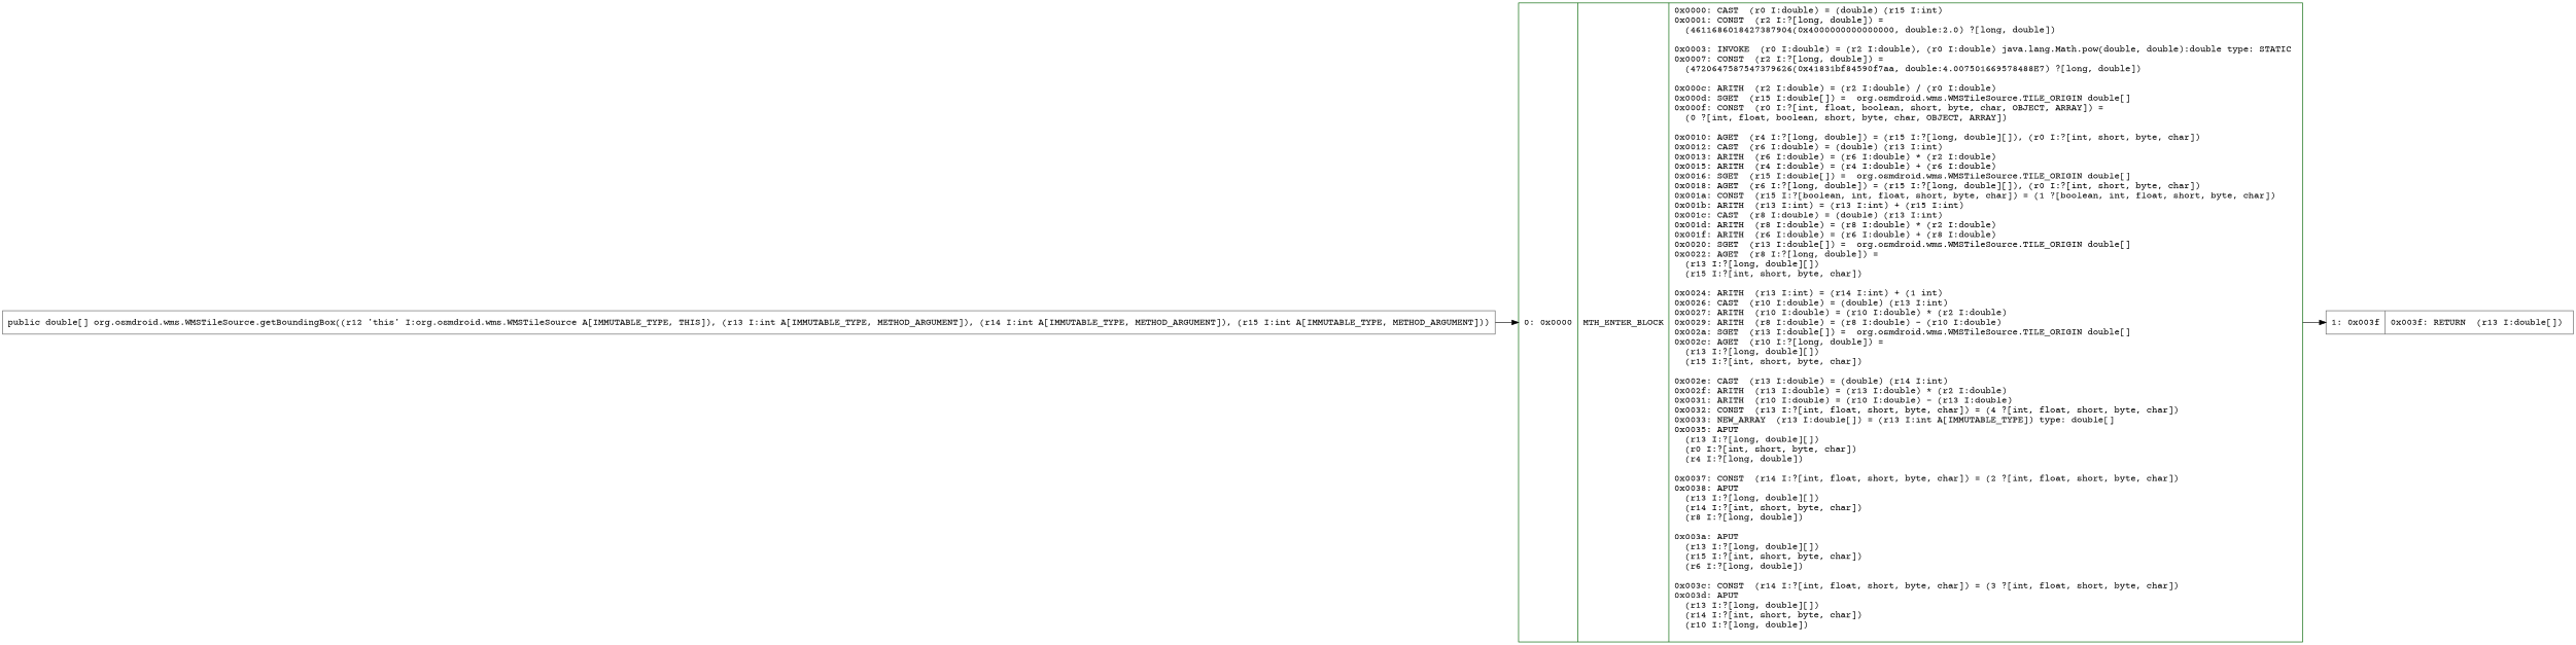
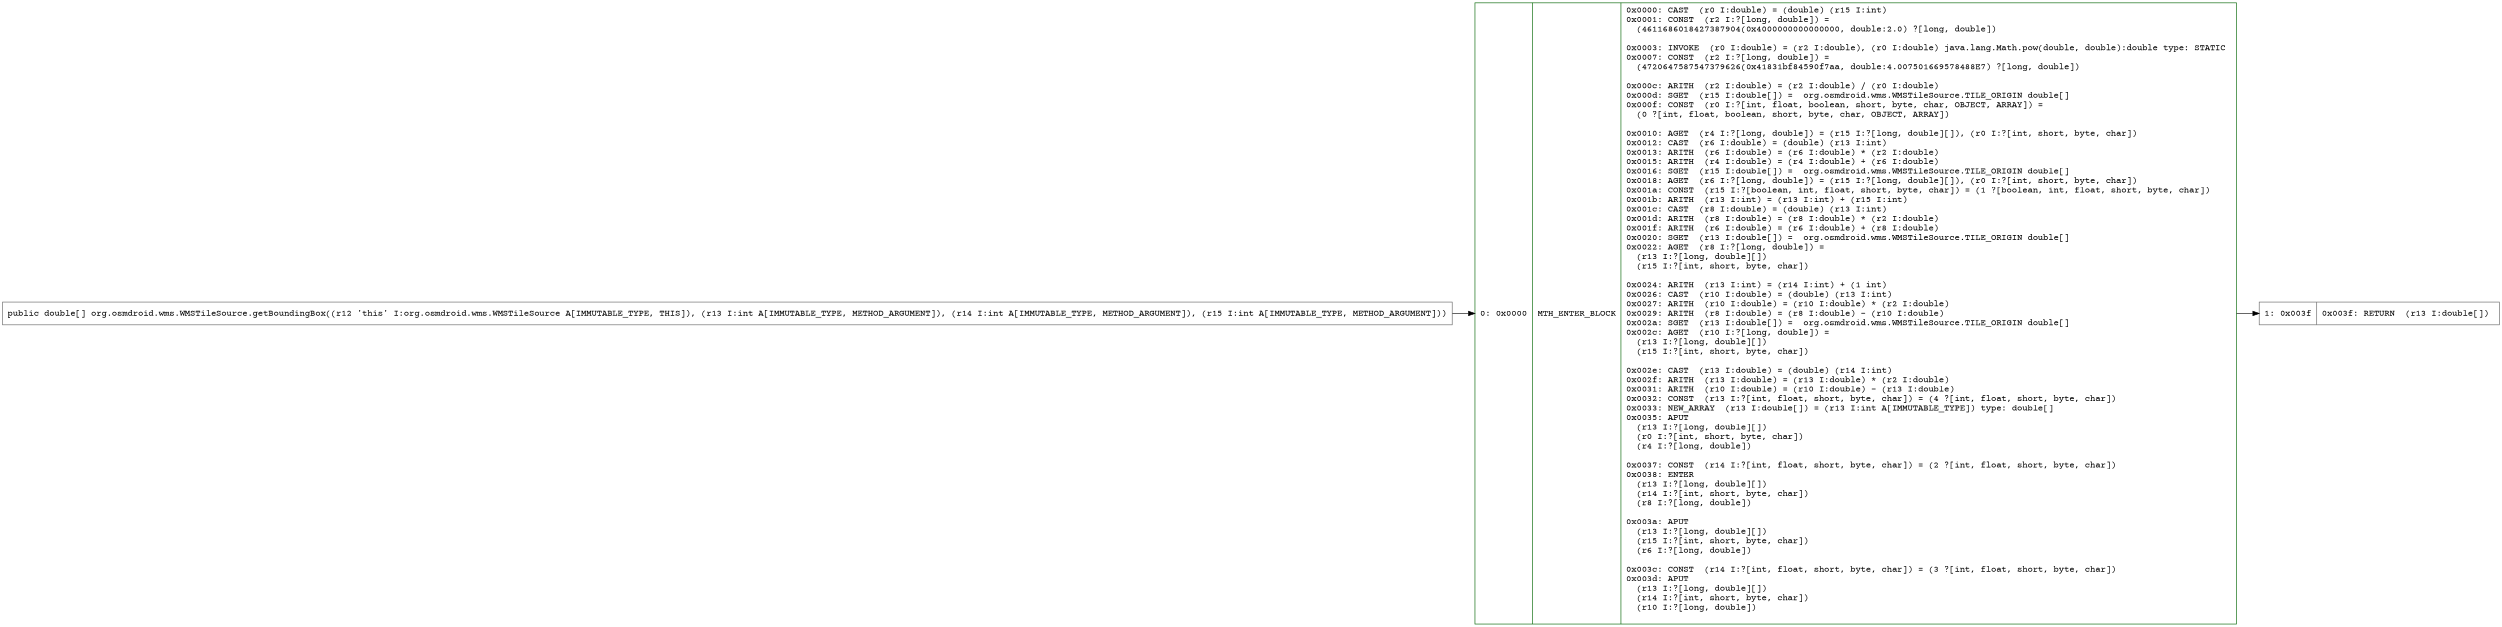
  digraph {
    rankdir=LR
    fontname="Courier Prime"
    node [shape=record color=gray40 fontname="Courier Prime"]
    edge [fontname="Courier Prime"]
-   n1 [label="{0\:\ 0x0000|MTH_ENTER_BLOCK\l|0x0000: CAST  (r0 I:double) = (double) (r15 I:int) \l0x0001: CONST  (r2 I:?[long, double]) = \l  (4611686018427387904(0x4000000000000000, double:2.0) ?[long, double])\l \l0x0003: INVOKE  (r0 I:double) = (r2 I:double), (r0 I:double) java.lang.Math.pow(double, double):double type: STATIC \l0x0007: CONST  (r2 I:?[long, double]) = \l  (4720647587547379626(0x41831bf84590f7aa, double:4.007501669578488E7) ?[long, double])\l \l0x000c: ARITH  (r2 I:double) = (r2 I:double) \/ (r0 I:double) \l0x000d: SGET  (r15 I:double[]) =  org.osmdroid.wms.WMSTileSource.TILE_ORIGIN double[] \l0x000f: CONST  (r0 I:?[int, float, boolean, short, byte, char, OBJECT, ARRAY]) = \l  (0 ?[int, float, boolean, short, byte, char, OBJECT, ARRAY])\l \l0x0010: AGET  (r4 I:?[long, double]) = (r15 I:?[long, double][]), (r0 I:?[int, short, byte, char]) \l0x0012: CAST  (r6 I:double) = (double) (r13 I:int) \l0x0013: ARITH  (r6 I:double) = (r6 I:double) * (r2 I:double) \l0x0015: ARITH  (r4 I:double) = (r4 I:double) + (r6 I:double) \l0x0016: SGET  (r15 I:double[]) =  org.osmdroid.wms.WMSTileSource.TILE_ORIGIN double[] \l0x0018: AGET  (r6 I:?[long, double]) = (r15 I:?[long, double][]), (r0 I:?[int, short, byte, char]) \l0x001a: CONST  (r15 I:?[boolean, int, float, short, byte, char]) = (1 ?[boolean, int, float, short, byte, char]) \l0x001b: ARITH  (r13 I:int) = (r13 I:int) + (r15 I:int) \l0x001c: CAST  (r8 I:double) = (double) (r13 I:int) \l0x001d: ARITH  (r8 I:double) = (r8 I:double) * (r2 I:double) \l0x001f: ARITH  (r6 I:double) = (r6 I:double) + (r8 I:double) \l0x0020: SGET  (r13 I:double[]) =  org.osmdroid.wms.WMSTileSource.TILE_ORIGIN double[] \l0x0022: AGET  (r8 I:?[long, double]) = \l  (r13 I:?[long, double][])\l  (r15 I:?[int, short, byte, char])\l \l0x0024: ARITH  (r13 I:int) = (r14 I:int) + (1 int) \l0x0026: CAST  (r10 I:double) = (double) (r13 I:int) \l0x0027: ARITH  (r10 I:double) = (r10 I:double) * (r2 I:double) \l0x0029: ARITH  (r8 I:double) = (r8 I:double) \- (r10 I:double) \l0x002a: SGET  (r13 I:double[]) =  org.osmdroid.wms.WMSTileSource.TILE_ORIGIN double[] \l0x002c: AGET  (r10 I:?[long, double]) = \l  (r13 I:?[long, double][])\l  (r15 I:?[int, short, byte, char])\l \l0x002e: CAST  (r13 I:double) = (double) (r14 I:int) \l0x002f: ARITH  (r13 I:double) = (r13 I:double) * (r2 I:double) \l0x0031: ARITH  (r10 I:double) = (r10 I:double) \- (r13 I:double) \l0x0032: CONST  (r13 I:?[int, float, short, byte, char]) = (4 ?[int, float, short, byte, char]) \l0x0033: NEW_ARRAY  (r13 I:double[]) = (r13 I:int A[IMMUTABLE_TYPE]) type: double[] \l0x0035: APUT  \l  (r13 I:?[long, double][])\l  (r0 I:?[int, short, byte, char])\l  (r4 I:?[long, double])\l \l0x0037: CONST  (r14 I:?[int, float, short, byte, char]) = (2 ?[int, float, short, byte, char]) \l0x0038: APUT  \l  (r13 I:?[long, double][])\l  (r14 I:?[int, short, byte, char])\l  (r8 I:?[long, double])\l \l0x003a: APUT  \l  (r13 I:?[long, double][])\l  (r15 I:?[int, short, byte, char])\l  (r6 I:?[long, double])\l \l0x003c: CONST  (r14 I:?[int, float, short, byte, char]) = (3 ?[int, float, short, byte, char]) \l0x003d: APUT  \l  (r13 I:?[long, double][])\l  (r14 I:?[int, short, byte, char])\l  (r10 I:?[long, double])\l \l}" color=darkgreen]
+   n1 [label="{0\:\ 0x0000|MTH_ENTER_BLOCK\l|0x0000: CAST  (r0 I:double) = (double) (r15 I:int) \l0x0001: CONST  (r2 I:?[long, double]) = \l  (4611686018427387904(0x4000000000000000, double:2.0) ?[long, double])\l \l0x0003: INVOKE  (r0 I:double) = (r2 I:double), (r0 I:double) java.lang.Math.pow(double, double):double type: STATIC \l0x0007: CONST  (r2 I:?[long, double]) = \l  (4720647587547379626(0x41831bf84590f7aa, double:4.007501669578488E7) ?[long, double])\l \l0x000c: ARITH  (r2 I:double) = (r2 I:double) \/ (r0 I:double) \l0x000d: SGET  (r15 I:double[]) =  org.osmdroid.wms.WMSTileSource.TILE_ORIGIN double[] \l0x000f: CONST  (r0 I:?[int, float, boolean, short, byte, char, OBJECT, ARRAY]) = \l  (0 ?[int, float, boolean, short, byte, char, OBJECT, ARRAY])\l \l0x0010: AGET  (r4 I:?[long, double]) = (r15 I:?[long, double][]), (r0 I:?[int, short, byte, char]) \l0x0012: CAST  (r6 I:double) = (double) (r13 I:int) \l0x0013: ARITH  (r6 I:double) = (r6 I:double) * (r2 I:double) \l0x0015: ARITH  (r4 I:double) = (r4 I:double) + (r6 I:double) \l0x0016: SGET  (r15 I:double[]) =  org.osmdroid.wms.WMSTileSource.TILE_ORIGIN double[] \l0x0018: AGET  (r6 I:?[long, double]) = (r15 I:?[long, double][]), (r0 I:?[int, short, byte, char]) \l0x001a: CONST  (r15 I:?[boolean, int, float, short, byte, char]) = (1 ?[boolean, int, float, short, byte, char]) \l0x001b: ARITH  (r13 I:int) = (r13 I:int) + (r15 I:int) \l0x001c: CAST  (r8 I:double) = (double) (r13 I:int) \l0x001d: ARITH  (r8 I:double) = (r8 I:double) * (r2 I:double) \l0x001f: ARITH  (r6 I:double) = (r6 I:double) + (r8 I:double) \l0x0020: SGET  (r13 I:double[]) =  org.osmdroid.wms.WMSTileSource.TILE_ORIGIN double[] \l0x0022: AGET  (r8 I:?[long, double]) = \l  (r13 I:?[long, double][])\l  (r15 I:?[int, short, byte, char])\l \l0x0024: ARITH  (r13 I:int) = (r14 I:int) + (1 int) \l0x0026: CAST  (r10 I:double) = (double) (r13 I:int) \l0x0027: ARITH  (r10 I:double) = (r10 I:double) * (r2 I:double) \l0x0029: ARITH  (r8 I:double) = (r8 I:double) \- (r10 I:double) \l0x002a: SGET  (r13 I:double[]) =  org.osmdroid.wms.WMSTileSource.TILE_ORIGIN double[] \l0x002c: AGET  (r10 I:?[long, double]) = \l  (r13 I:?[long, double][])\l  (r15 I:?[int, short, byte, char])\l \l0x002e: CAST  (r13 I:double) = (double) (r14 I:int) \l0x002f: ARITH  (r13 I:double) = (r13 I:double) * (r2 I:double) \l0x0031: ARITH  (r10 I:double) = (r10 I:double) \- (r13 I:double) \l0x0032: CONST  (r13 I:?[int, float, short, byte, char]) = (4 ?[int, float, short, byte, char]) \l0x0033: NEW_ARRAY  (r13 I:double[]) = (r13 I:int A[IMMUTABLE_TYPE]) type: double[] \l0x0035: APUT  \l  (r13 I:?[long, double][])\l  (r0 I:?[int, short, byte, char])\l  (r4 I:?[long, double])\l \l0x0037: CONST  (r14 I:?[int, float, short, byte, char]) = (2 ?[int, float, short, byte, char]) \l0x0038: ENTER  \l  (r13 I:?[long, double][])\l  (r14 I:?[int, short, byte, char])\l  (r8 I:?[long, double])\l \l0x003a: APUT  \l  (r13 I:?[long, double][])\l  (r15 I:?[int, short, byte, char])\l  (r6 I:?[long, double])\l \l0x003c: CONST  (r14 I:?[int, float, short, byte, char]) = (3 ?[int, float, short, byte, char]) \l0x003d: APUT  \l  (r13 I:?[long, double][])\l  (r14 I:?[int, short, byte, char])\l  (r10 I:?[long, double])\l \l}" color=darkgreen]
    n2 [label="{1\:\ 0x003f|0x003f: RETURN  (r13 I:double[]) \l}"]
    n3 [label="{public double[] org.osmdroid.wms.WMSTileSource.getBoundingBox((r12 'this' I:org.osmdroid.wms.WMSTileSource A[IMMUTABLE_TYPE, THIS]), (r13 I:int A[IMMUTABLE_TYPE, METHOD_ARGUMENT]), (r14 I:int A[IMMUTABLE_TYPE, METHOD_ARGUMENT]), (r15 I:int A[IMMUTABLE_TYPE, METHOD_ARGUMENT])) }"]
    n1 -> n2
    n3 -> n1
  }
